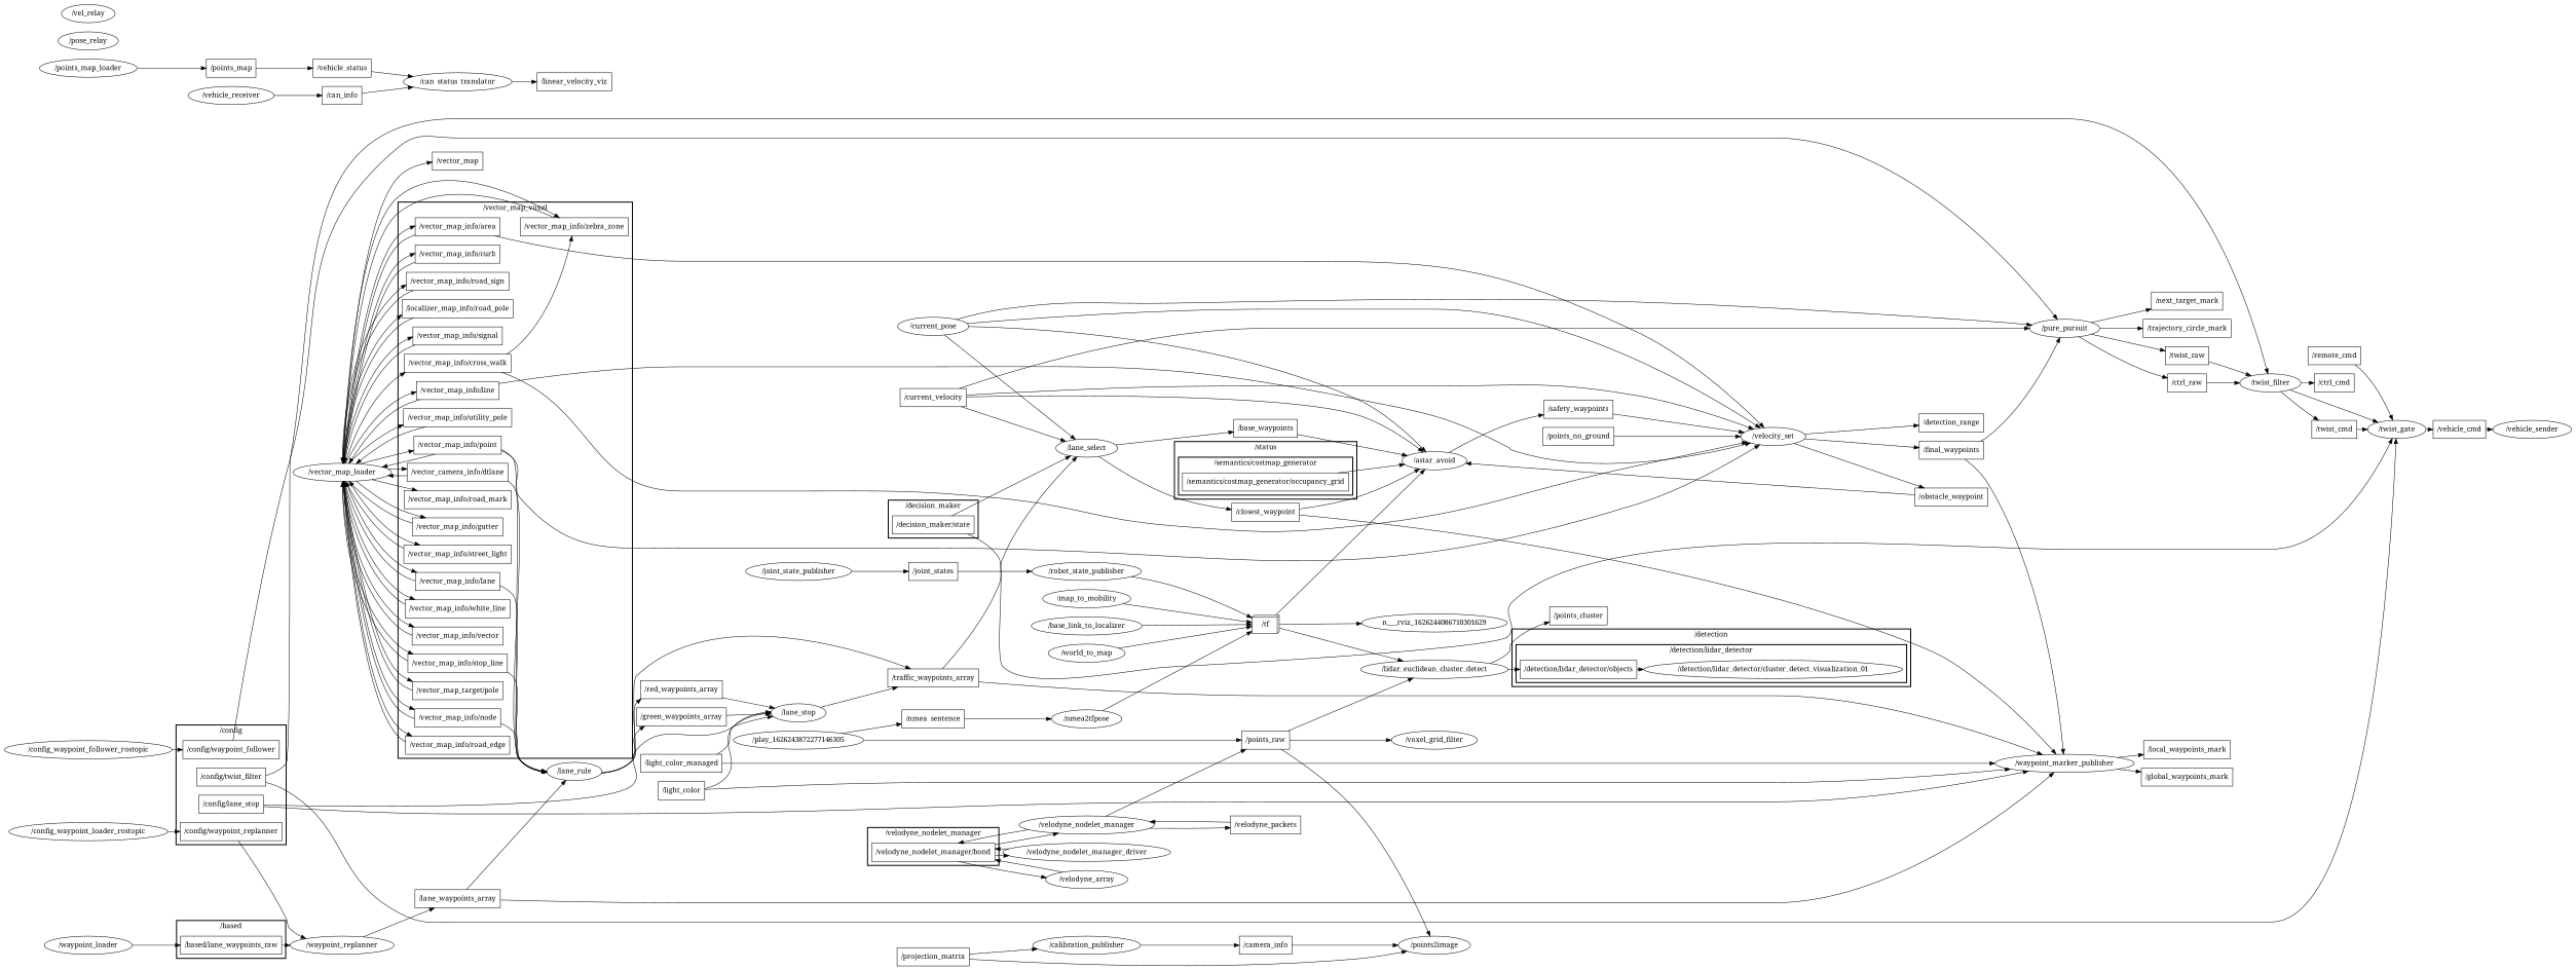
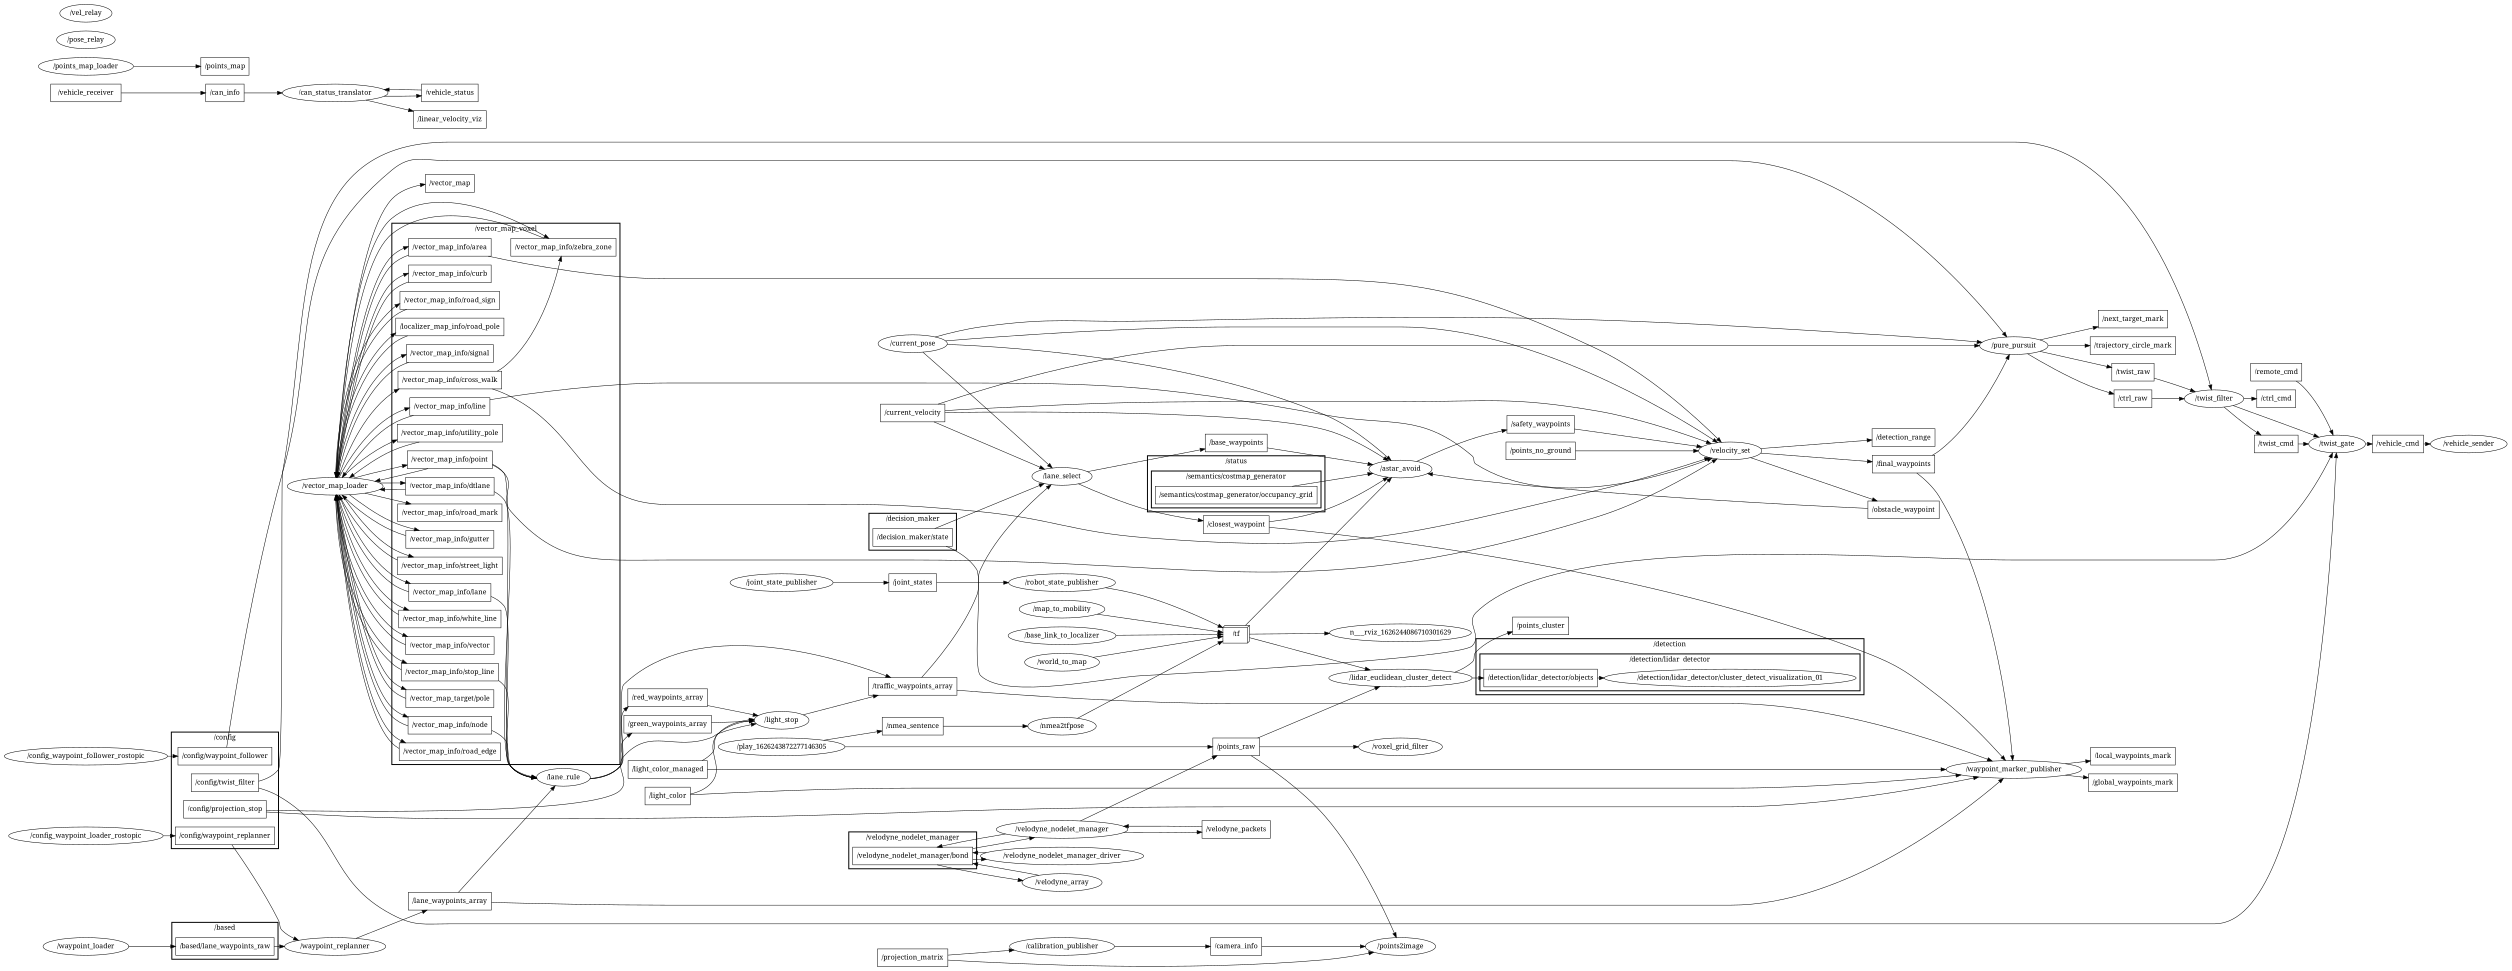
  digraph {
    compound=True
    fontname="Noto Serif"
    rank=same
    rankdir=LR
    ranksep=0.2
    node [fontname="Noto Serif" shape=box]
    edge [fontname="Noto Serif" penwidth=1]
    n1 [height=0.5 label="/semantics/costmap_generator/occupancy_grid" width=3.7778]
    n2 [height=0.5 label="/config/twist_filter" width=1.6389]
    n3 [height=0.5 label="/config/waypoint_follower" width=2.2361]
-   n4 [height=0.5 label="/config/lane_stop" width=1.5278]
+   n4 [height=0.5 label="/config/projection_stop" width=1.5278]
    n5 [height=0.5 label="/config/waypoint_replanner" width=2.3194]
    n6 [height=0.5 label="/vector_map_info/zebra_zone" width=2.4861]
-   n7 [height=0.5 label="/vector_camera_info/dtlane" width=2.0833]
+   n7 [height=0.5 label="/vector_map_info/dtlane" width=2.0833]
    n8 [height=0.5 label="/vector_map_info/curb" width=1.9583]
    n9 [height=0.5 label="/vector_map_info/road_sign" width=2.3611]
    n10 [height=0.5 label="/localizer_map_info/road_pole" width=2.375]
    n11 [height=0.5 label="/vector_map_info/signal" width=2.0694]
    n12 [height=0.5 label="/vector_map_info/lane" width=1.9444]
    n13 [height=0.5 label="/vector_map_info/stop_line" width=2.3194]
    n14 [height=0.5 label="/vector_map_info/utility_pole" width=2.4861]
    n15 [height=0.5 label="/vector_map_info/line" width=1.9028]
    n16 [height=0.5 label="/vector_map_info/node" width=1.9861]
    n17 [height=0.5 label="/vector_map_info/road_mark" width=2.4444]
    n18 [height=0.5 label="/vector_map_info/gutter" width=2.0694]
    n19 [height=0.5 label="/vector_map_info/street_light" width=2.4722]
    n20 [height=0.5 label="/vector_map_info/cross_walk" width=2.4722]
    n21 [height=0.5 label="/vector_map_info/white_line" width=2.4167]
    n22 [height=0.5 label="/vector_map_info/vector" width=2.0972]
    n23 [height=0.5 label="/vector_map_info/point" width=2.0139]
    n24 [height=0.5 label="/vector_map_target/pole" width=1.9444]
    n25 [height=0.5 label="/vector_map_info/area" width=1.9444]
    n26 [height=0.5 label="/vector_map_info/road_edge" width=2.4028]
    n27 [height=0.5 label="/decision_maker/state" width=1.875]
    n28 [height=0.5 label="/based/lane_waypoints_raw" width=2.3194]
    n29 [height=0.5 label="/detection/lidar_detector/objects" width=2.6528]
    n30 [height=0.5 label="/detection/lidar_detector/cluster_detect_visualization_01" shape=ellipse width=5.8314]
    n31 [height=0.5 label="/velodyne_nodelet_manager/bond" width=2.7917]
    n32 [height=0.5 label="/astar_avoid" shape=ellipse width=1.4985]
    n33 [height=0.5 label="/twist_filter" shape=ellipse width=1.4443]
    n34 [height=0.5 label="/twist_gate" shape=ellipse width=1.3721]
    n35 [height=0.5 label="/pure_pursuit" shape=ellipse width=1.6068]
    n36 [height=0.5 label="/waypoint_marker_publisher" shape=ellipse width=3.1233]
-   n37 [height=0.5 label="/lane_stop" shape=ellipse width=1.2999]
+   n37 [height=0.5 label="/light_stop" shape=ellipse width=1.2999]
    n38 [height=0.5 label="/waypoint_replanner" shape=ellipse width=2.3109]
    n39 [height=0.5 label="/vector_map_loader" shape=ellipse width=2.2567]
    n40 [height=0.5 label="/lane_rule" shape=ellipse width=1.2818]
    n41 [height=0.5 label="/velocity_set" shape=ellipse width=1.5526]
    n42 [height=0.5 label="/lane_select" shape=ellipse width=1.4443]
    n43 [height=0.5 label="/velodyne_nodelet_manager_driver" shape=ellipse width=3.7733]
    n44 [height=0.5 label="/velodyne_array" shape=ellipse width=2.0943]
    n45 [height=0.5 label="/velodyne_nodelet_manager" shape=ellipse width=3.0692]
    n46 [height=0.5 label="/safety_waypoints" width=1.5972]
    n47 [height=0.5 label="/ctrl_cmd" width=0.95833]
    n48 [height=0.5 label="/twist_cmd" width=1.0694]
    n49 [height=0.5 label="/vehicle_cmd" width=1.25]
    n50 [height=0.5 label="/next_target_mark" width=1.6111]
    n51 [height=0.5 label="/ctrl_raw" width=0.90278]
    n52 [height=0.5 label="/twist_raw" width=1.0278]
    n53 [height=0.5 label="/trajectory_circle_mark" width=2]
    n54 [height=0.5 label="/global_waypoints_mark" width=2.1111]
    n55 [height=0.5 label="/local_waypoints_mark" width=2]
    n56 [height=0.5 label="/traffic_waypoints_array" width=2.0833]
    n57 [height=0.5 label="/lane_waypoints_array" width=1.9444]
    n58 [height=0.5 label="/vector_map" width=1.1806]
    n59 [height=0.5 label="/green_waypoints_array" width=2.0417]
    n60 [height=0.5 label="/red_waypoints_array" width=1.8611]
    n61 [height=0.5 label="/obstacle_waypoint" width=1.6944]
    n62 [height=0.5 label="/final_waypoints" width=1.4861]
    n63 [height=0.5 label="/detection_range" width=1.4861]
    n64 [height=0.5 label="/closest_waypoint" width=1.5833]
    n65 [height=0.5 label="/base_waypoints" width=1.4861]
    n66 [height=0.5 label="/velodyne_packets" width=1.625]
    n67 [height=0.5 label="/points_raw" width=1.1111]
    n68 [height=0.5 label="/vehicle_sender" shape=ellipse width=1.8234]
    n69 [height=0.5 label="/points2image" shape=ellipse width=1.6971]
    n70 [height=0.5 label="/lidar_euclidean_cluster_detect" shape=ellipse width=3.34]
    n71 [height=0.5 label="/voxel_grid_filter" shape=ellipse width=2.022]
    n72 [height=0.5 label="/linear_velocity_viz" width=1.7361]
    n73 [height=0.5 label="/light_color_managed" width=1.8889]
    n74 [height=0.5 label="/remote_cmd" width=1.2361]
    n75 [height=0.5 label="/current_velocity" width=1.5139]
    n76 [height=0.5 label="/points_cluster" width=1.3333]
    n77 [height=0.5 label="/light_color" width=1.1111]
    n78 [height=0.5 label="/joint_states" width=1.1389]
    n79 [height=0.5 label="/robot_state_publisher" shape=ellipse width=2.4734]
    n80 [height=0.5 label="/tf" shape=box3d width=0.75]
    n___rviz_1626244086710301629 [height=0.5 width=3.6108 shape=""]
    n82 [height=0.5 label="/camera_info" width=1.2361]
    n83 [height=0.5 label="/points_no_ground" width=1.6528]
    n84 [height=0.5 label="/current_pose" shape=ellipse width=1.25]
    n85 [height=0.5 label="/projection_matrix" width=1.6389]
    n86 [height=0.5 label="/calibration_publisher" shape=ellipse width=2.4373]
    n87 [height=0.5 label="/vehicle_status" width=1.3472]
    n88 [height=0.5 label="/can_status_translator" shape=ellipse width=2.4192]
    n89 [height=0.5 label="/points_map" width=1.1667]
    n90 [height=0.5 label="/can_info" width=0.94444]
    n91 [height=0.5 label="/nmea_sentence" width=1.4444]
    n92 [height=0.5 label="/nmea2tfpose" shape=ellipse width=1.6249]
    n93 [height=0.5 label="/map_to_mobility" shape=ellipse width=2.0762]
    n94 [height=0.5 label="/base_link_to_localizer" shape=ellipse width=2.5817]
    n95 [height=0.5 label="/world_to_map" shape=ellipse width=1.8054]
    n96 [height=0.5 label="/play_1626243872277146305" shape=ellipse width=3.2317]
    n97 [height=0.5 label="/waypoint_loader" shape=ellipse width=2.004]
    n98 [height=0.5 label="/config_waypoint_loader_rostopic" shape=ellipse width=3.665]
    n99 [height=0.5 label="/joint_state_publisher" shape=ellipse width=2.4192]
-   n100 [height=0.5 label="/vehicle_receiver" shape=ellipse width=1.9859]
+   n100 [height=0.5 label="/vehicle_receiver" width=1.9859]
    n101 [height=0.5 label="/config_waypoint_follower_rostopic" shape=ellipse width=3.8816]
    n102 [height=0.5 label="/pose_relay" shape=ellipse width=1.4263]
    n103 [height=0.5 label="/points_map_loader" shape=ellipse width=2.2567]
    n104 [height=0.5 label="/vel_relay" shape=ellipse width=1.2818]
    subgraph cluster_1 {
      label="/status"
      style=bold
      subgraph cluster_2 {
        label="/semantics/costmap_generator"
        style=bold
        n1
      }
    }
    subgraph cluster_3 {
      label="/config"
      style=bold
      n2
      n3
      n4
      n5
    }
    subgraph cluster_4 {
      label="/vector_map_voxel"
      style=bold
      n6
      n7
      n8
      n9
      n10
      n11
      n12
      n13
      n14
      n15
      n16
      n17
      n18
      n19
      n20
      n21
      n22
      n23
      n24
      n25
      n26
    }
    subgraph cluster_5 {
      label="/decision_maker"
      style=bold
      n27
    }
    subgraph cluster_6 {
      label="/based"
      style=bold
      n28
    }
    subgraph cluster_7 {
      label="/detection"
      style=bold
      subgraph cluster_8 {
        label="/detection/lidar_detector"
        style=bold
        n29
        n30
      }
    }
    subgraph cluster_9 {
      label="/velodyne_nodelet_manager"
      style=bold
      n31
    }
    n1 -> n32
    n2 -> n33
    n2 -> n34
    n3 -> n35
    n4 -> n36
    n4 -> n37
    n5 -> n38
    n6 -> n39
    n7 -> n39
    n7 -> n40
    n8 -> n39
    n9 -> n39
    n10 -> n39
    n11 -> n39
    n12 -> n39
    n12 -> n40
    n13 -> n39
    n13 -> n40
    n14 -> n39
    n15 -> n39
    n15 -> n41
    n16 -> n39
    n16 -> n40
    n18 -> n39
    n19 -> n39
    n20 -> n6
    n20 -> n41
    n21 -> n39
    n22 -> n39
    n23 -> n39
    n23 -> n40
    n23 -> n41
    n24 -> n39
    n25 -> n39
    n25 -> n41
    n26 -> n39
    n27 -> n34
    n27 -> n42
    n28 -> n38
    n29 -> n30
    n31 -> n43
    n31 -> n44
    n31 -> n45
    n32 -> n46
    n33 -> n34
    n33 -> n47
    n33 -> n48
    n34 -> n49
    n35 -> n50
    n35 -> n51
    n35 -> n52
    n35 -> n53
    n36 -> n54
    n36 -> n55
    n37 -> n56
    n38 -> n57
    n39 -> n6
    n39 -> n7
    n39 -> n8
    n39 -> n9
    n39 -> n10
    n39 -> n11
    n39 -> n12
    n39 -> n13
    n39 -> n14
    n39 -> n15
    n39 -> n16
    n39 -> n17
    n39 -> n18
    n39 -> n19
    n39 -> n20
    n39 -> n21
    n39 -> n22
    n39 -> n23
    n39 -> n24
    n39 -> n25
    n39 -> n26
    n39 -> n58
    n40 -> n56
    n40 -> n59
    n40 -> n60
    n41 -> n61
    n41 -> n62
    n41 -> n63
    n42 -> n64
    n42 -> n65
    n43 -> n31
    n44 -> n31
    n45 -> n31
    n45 -> n66
    n45 -> n67
    n46 -> n41
    n48 -> n34
    n49 -> n68
    n51 -> n33
    n52 -> n33
    n56 -> n36
    n56 -> n42
    n57 -> n36
    n57 -> n40
    n59 -> n37
    n60 -> n37
    n61 -> n32
    n62 -> n35
    n62 -> n36
    n64 -> n32
    n64 -> n36
    n65 -> n32
    n66 -> n45
    n67 -> n69
    n67 -> n70
    n67 -> n71
    n70 -> n29
    n70 -> n76
    n73 -> n36
    n73 -> n37
    n74 -> n34
    n75 -> n32
    n75 -> n35
    n75 -> n41
    n75 -> n42
    n77 -> n36
    n77 -> n37
    n78 -> n79
    n79 -> n80
    n80 -> n32
    n80 -> n70
    n80 -> n___rviz_1626244086710301629
    n82 -> n69
    n83 -> n41
    n84 -> n32
    n84 -> n35
    n84 -> n41
    n84 -> n42
    n85 -> n69
    n85 -> n86
    n86 -> n82
    n87 -> n88
    n88 -> n72
-   n89 -> n87
+   n88 -> n87
    n90 -> n88
    n91 -> n92
    n92 -> n80
    n93 -> n80
    n94 -> n80
    n95 -> n80
    n96 -> n67
    n96 -> n91
    n97 -> n28
    n98 -> n5
    n99 -> n78
    n100 -> n90
    n101 -> n3
    n103 -> n89
  }
